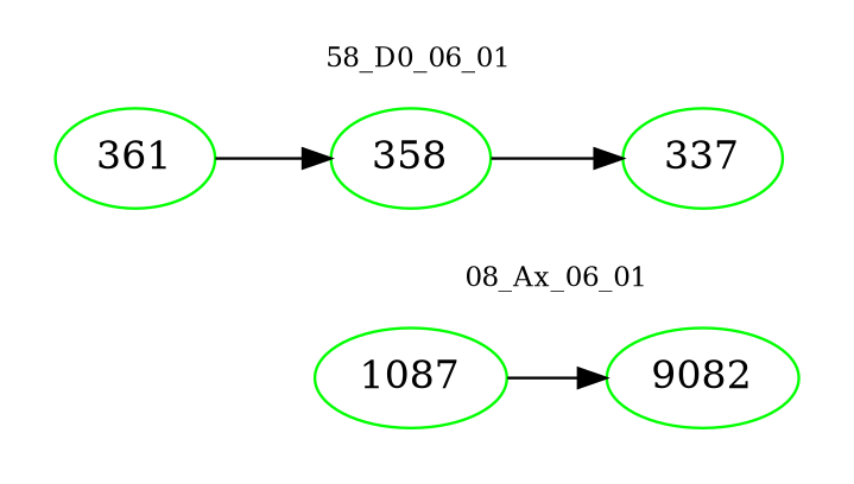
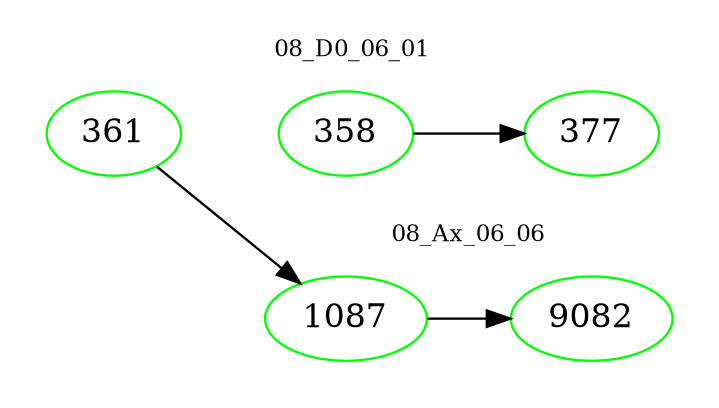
  digraph {
    rankdir=LR
    node [color=green]
    edge [color=black]
    n1 [label=1087]
    n2 [label=9082]
    n3 [label=361]
    n4 [label=358]
-   n5 [label=337]
+   n5 [label=377]
    subgraph cluster_1 {
      color=white
      fontsize=10
-     label="08_Ax_06_01"
+     label="08_Ax_06_06"
      n1
      n2
    }
    subgraph cluster_2 {
      color=white
      fontsize=10
-     label="58_D0_06_01"
+     label="08_D0_06_01"
      n3
      n4
      n5
    }
    n1 -> n2
-   n3 -> n4
+   n3 -> n1
    n4 -> n5
  }
